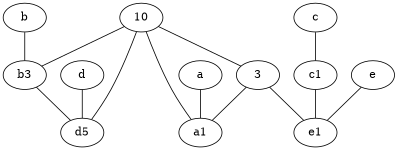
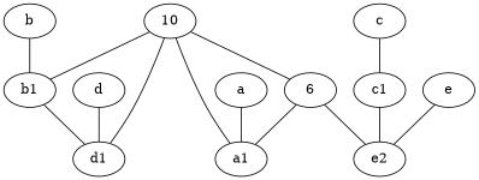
  graph {
    node [labelfontsize=50]
    b
-   b1 [label=b3]
-   d1 [label=d5]
+   b1
+   d1
    c
    c1
-   e1
-   6 [label=3]
+   e1 [label=e2]
+   6
    a1
    d
    n10 [label=10]
    a
    e
    b -- b1
    b1 -- d1
    c -- c1
    c1 -- e1
    6 -- e1
    6 -- a1
    d -- d1
    n10 -- b1
    n10 -- d1
    n10 -- 6
    n10 -- a1
    a -- a1
    e -- e1
  }
